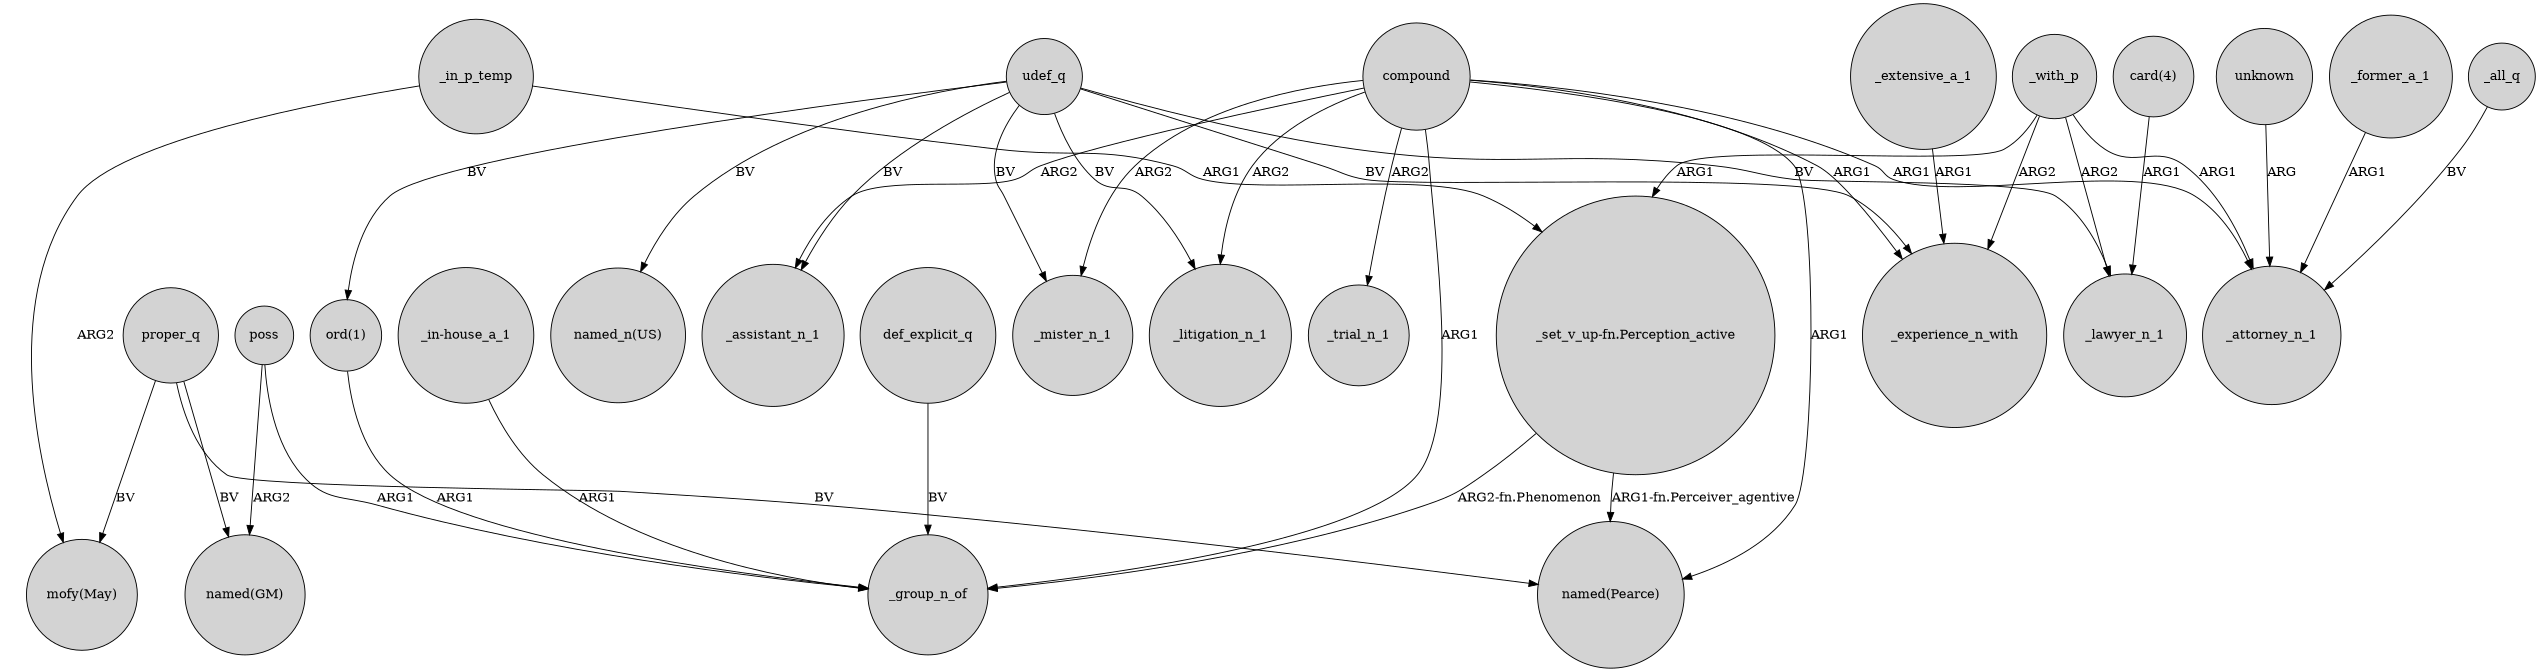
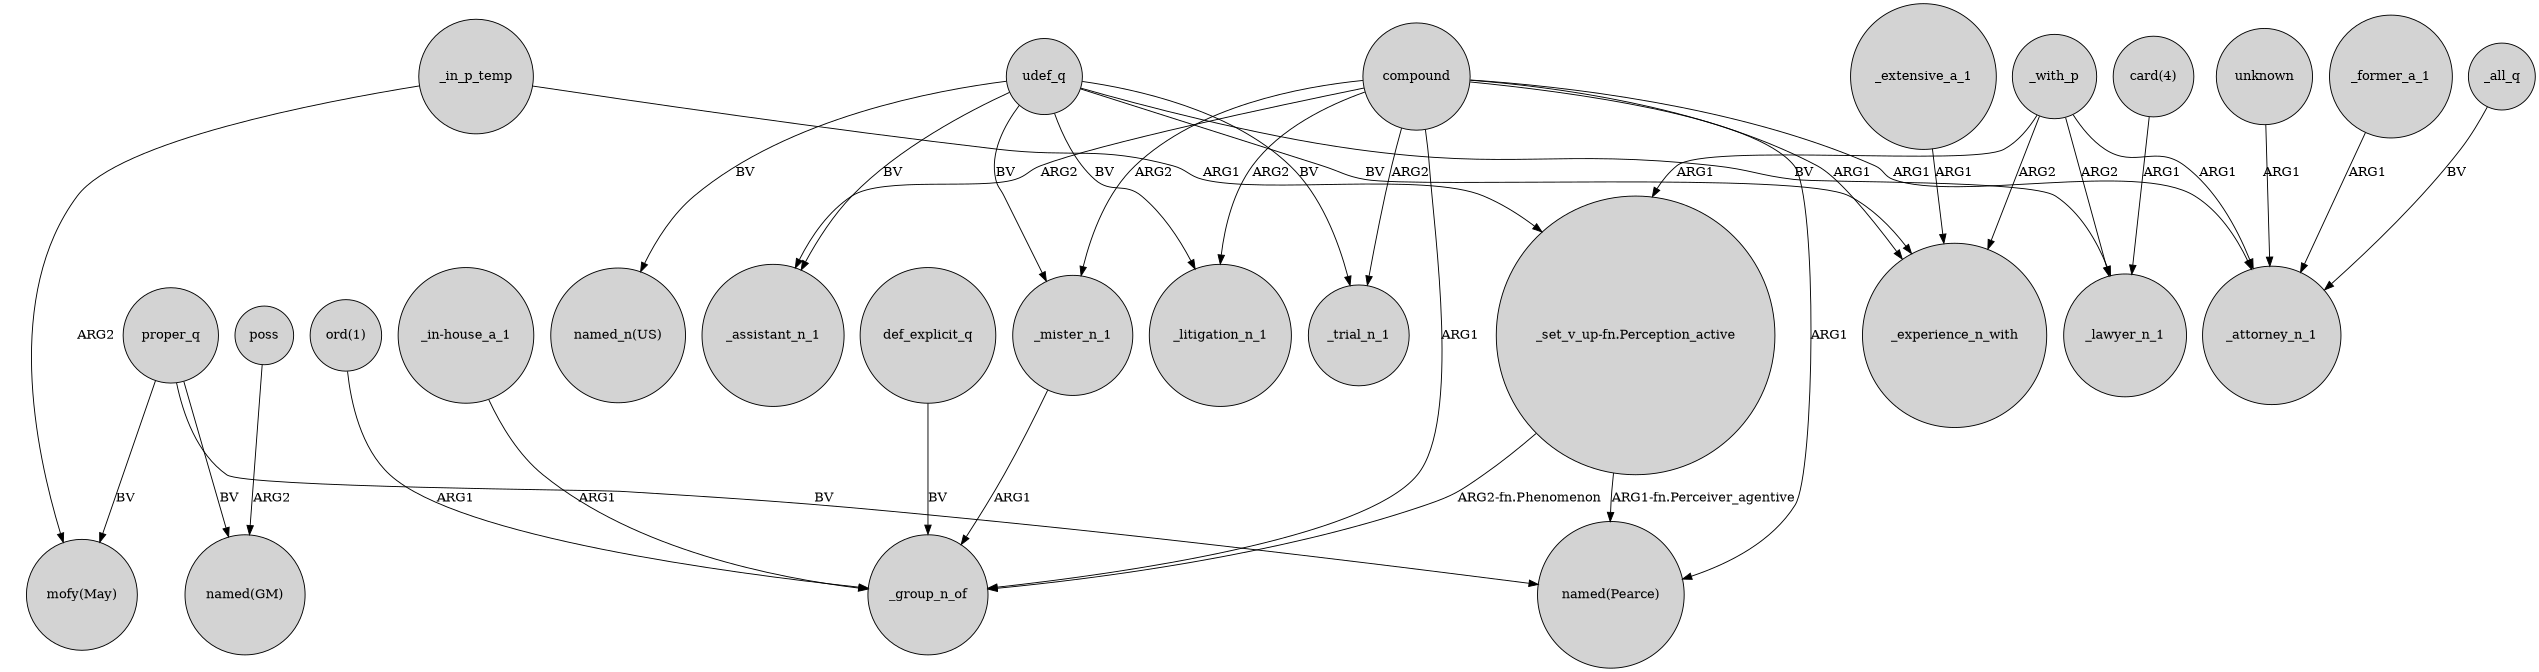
  digraph {
    node [shape=circle style=filled]
    compound
    _mister_n_1
    _trial_n_1
    _experience_n_with
    _attorney_n_1
    _group_n_of
    _assistant_n_1
    _litigation_n_1
    "named(Pearce)"
    udef_q
    "named_n(US)"
    _lawyer_n_1
    _in_p_temp
    "_set_v_up-fn.Perception_active"
    "mofy(May)"
    _with_p
    proper_q
    "named(GM)"
    "_in-house_a_1"
    poss
    unknown
    _former_a_1
    def_explicit_q
    "ord(1)"
    "card(4)"
    _extensive_a_1
    _all_q
    compound -> _mister_n_1 [label=ARG2]
    compound -> _trial_n_1 [label=ARG2]
    compound -> _experience_n_with [label=ARG1]
    compound -> _attorney_n_1 [label=ARG1]
    compound -> _group_n_of [label=ARG1]
    compound -> _assistant_n_1 [label=ARG2]
    compound -> _litigation_n_1 [label=ARG2]
    compound -> "named(Pearce)" [label=ARG1]
    udef_q -> _mister_n_1 [label=BV]
-   udef_q -> "ord(1)" [label=BV]
+   udef_q -> _trial_n_1 [label=BV]
    udef_q -> _experience_n_with [label=BV]
    udef_q -> _assistant_n_1 [label=BV]
    udef_q -> _litigation_n_1 [label=BV]
    udef_q -> "named_n(US)" [label=BV]
    udef_q -> _lawyer_n_1 [label=BV]
    _in_p_temp -> "_set_v_up-fn.Perception_active" [label=ARG1]
    _in_p_temp -> "mofy(May)" [label=ARG2]
    "_set_v_up-fn.Perception_active" -> _group_n_of [label="ARG2-fn.Phenomenon"]
    "_set_v_up-fn.Perception_active" -> "named(Pearce)" [label="ARG1-fn.Perceiver_agentive"]
    _with_p -> _experience_n_with [label=ARG2]
    _with_p -> _attorney_n_1 [label=ARG1]
    _with_p -> _lawyer_n_1 [label=ARG2]
    _with_p -> "_set_v_up-fn.Perception_active" [label=ARG1]
    proper_q -> "named(Pearce)" [label=BV]
    proper_q -> "mofy(May)" [label=BV]
    proper_q -> "named(GM)" [label=BV]
    "_in-house_a_1" -> _group_n_of [label=ARG1]
-   poss -> _group_n_of [label=ARG1]
+   _mister_n_1 -> _group_n_of [label=ARG1]
    poss -> "named(GM)" [label=ARG2]
-   unknown -> _attorney_n_1 [label=ARG]
+   unknown -> _attorney_n_1 [label=ARG1]
    _former_a_1 -> _attorney_n_1 [label=ARG1]
    def_explicit_q -> _group_n_of [label=BV]
    "ord(1)" -> _group_n_of [label=ARG1]
    "card(4)" -> _lawyer_n_1 [label=ARG1]
    _extensive_a_1 -> _experience_n_with [label=ARG1]
    _all_q -> _attorney_n_1 [label=BV]
  }
